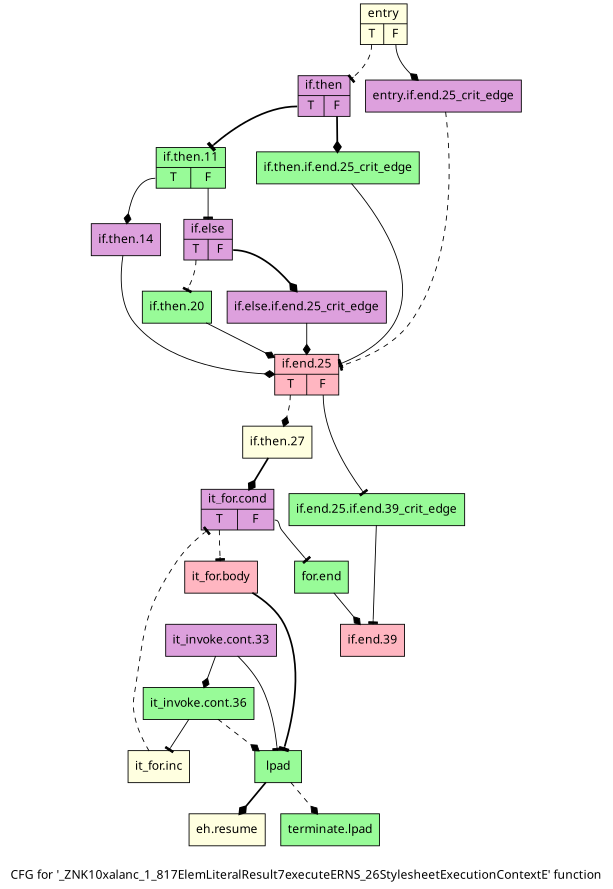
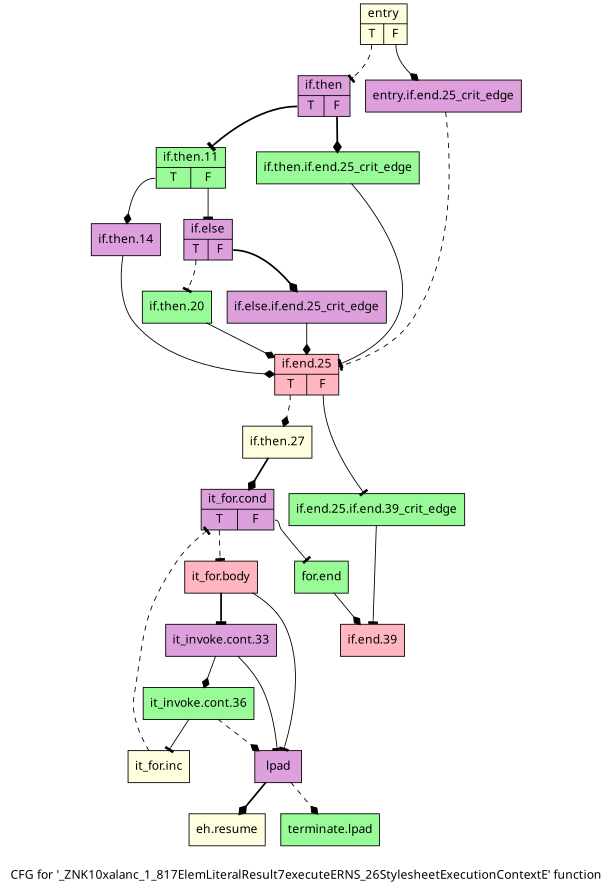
  digraph {
    fontname="Noto Sans"
    label="CFG for '_ZNK10xalanc_1_817ElemLiteralResult7executeERNS_26StylesheetExecutionContextE' function"
    node [fillcolor=plum fontname="Noto Sans" shape=record style=filled]
    edge [arrowhead=tee fontname="Noto Sans" style=solid]
    n1 [fillcolor=lightyellow label="{entry|{<s0>T|<s1>F}}"]
    n2 [label="{if.then|{<s0>T|<s1>F}}"]
    n3 [label="{entry.if.end.25_crit_edge}"]
    n4 [fillcolor=palegreen label="{if.then.11|{<s0>T|<s1>F}}"]
    n5 [fillcolor=palegreen label="{if.then.if.end.25_crit_edge}"]
    n6 [fillcolor=lightpink label="{if.end.25|{<s0>T|<s1>F}}"]
    n7 [label="{if.then.14}"]
    n8 [label="{if.else|{<s0>T|<s1>F}}"]
    n9 [fillcolor=lightyellow label="{if.then.27}"]
    n10 [fillcolor=palegreen label="{if.end.25.if.end.39_crit_edge}"]
    n11 [label="{it_for.cond|{<s0>T|<s1>F}}"]
    n12 [fillcolor=lightpink label="{if.end.39}"]
    n13 [fillcolor=palegreen label="{if.then.20}"]
    n14 [label="{if.else.if.end.25_crit_edge}"]
    n15 [fillcolor=lightpink label="{it_for.body}"]
    n16 [fillcolor=palegreen label="{for.end}"]
    n17 [label="{it_invoke.cont.33}"]
-   n18 [fillcolor=palegreen label="{lpad}"]
+   n18 [label="{lpad}"]
    n19 [fillcolor=palegreen label="{it_invoke.cont.36}"]
    n20 [fillcolor=lightyellow label="{eh.resume}"]
    n21 [fillcolor=palegreen label="{terminate.lpad}"]
    n22 [fillcolor=lightyellow label="{it_for.inc}"]
    n1 -> n2 [style=dashed tailport=s0]
    n1 -> n3 [arrowhead=diamond tailport=s1]
    n2 -> n4 [style=bold tailport=s0]
    n2 -> n5 [arrowhead=diamond style=bold tailport=s1]
    n3 -> n6 [style=dashed]
    n4 -> n7 [arrowhead=diamond tailport=s0]
    n4 -> n8 [tailport=s1]
    n5 -> n6
    n6 -> n9 [arrowhead=diamond style=dashed tailport=s0]
    n6 -> n10 [tailport=s1]
    n7 -> n6 [arrowhead=diamond]
    n8 -> n13 [style=dashed tailport=s0]
    n8 -> n14 [arrowhead=diamond style=bold tailport=s1]
    n9 -> n11 [arrowhead=diamond style=bold]
    n10 -> n12
    n11 -> n15 [style=dashed tailport=s0]
    n11 -> n16 [tailport=s1]
    n13 -> n6 [arrowhead=diamond]
    n14 -> n6 [arrowhead=diamond]
-   n15 -> n18 [style=bold]
+   n15 -> n17 [style=bold]
+   n15 -> n18
    n16 -> n12 [arrowhead=diamond]
    n17 -> n18
    n17 -> n19 [arrowhead=diamond]
    n18 -> n20 [arrowhead=diamond style=bold]
    n18 -> n21 [arrowhead=diamond style=dashed]
    n19 -> n18 [arrowhead=diamond style=dashed]
    n19 -> n22
    n22 -> n11 [style=dashed]
  }
